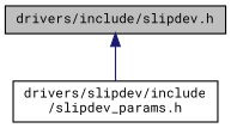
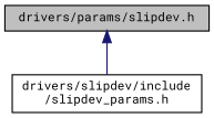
  digraph {
    fontname="Roboto Mono"
    node [color=black fontname="Roboto Mono" fontsize=10 shape=record style=filled]
-   n1 [fillcolor=grey75 fontcolor=black height=0.2 label="drivers/include/slipdev.h" width=0.4]
+   n1 [fillcolor=grey75 fontcolor=black height=0.2 label="drivers/params/slipdev.h" width=0.4]
    n2 [fillcolor=white height=0.2 label="drivers/slipdev/include\l/slipdev_params.h" width=0.4]
    n1 -> n2 [color=midnightblue dir=back fontname="Roboto Mono" fontsize=10 labelfontname=Helvetica labelfontsize=10 style=solid]
  }
